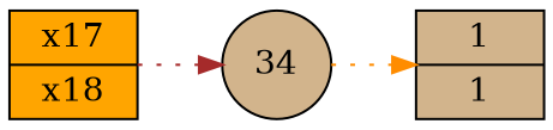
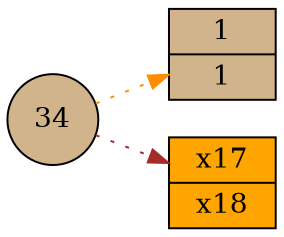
  digraph {
    rankdir=LR
    node [shape=record style=filled fillcolor=tan]
    edge [style=dotted]
    n1 [label=34 shape=circle]
    n2 [label="<f0> 1|<f1> 1"]
    n3 [label="<f0> x17|<f1> x18" fillcolor=orange]
    n1 -> n2 [color=darkorange]
-   n3 -> n1 [color=brown]
+   n1 -> n3 [color=brown]
  }
